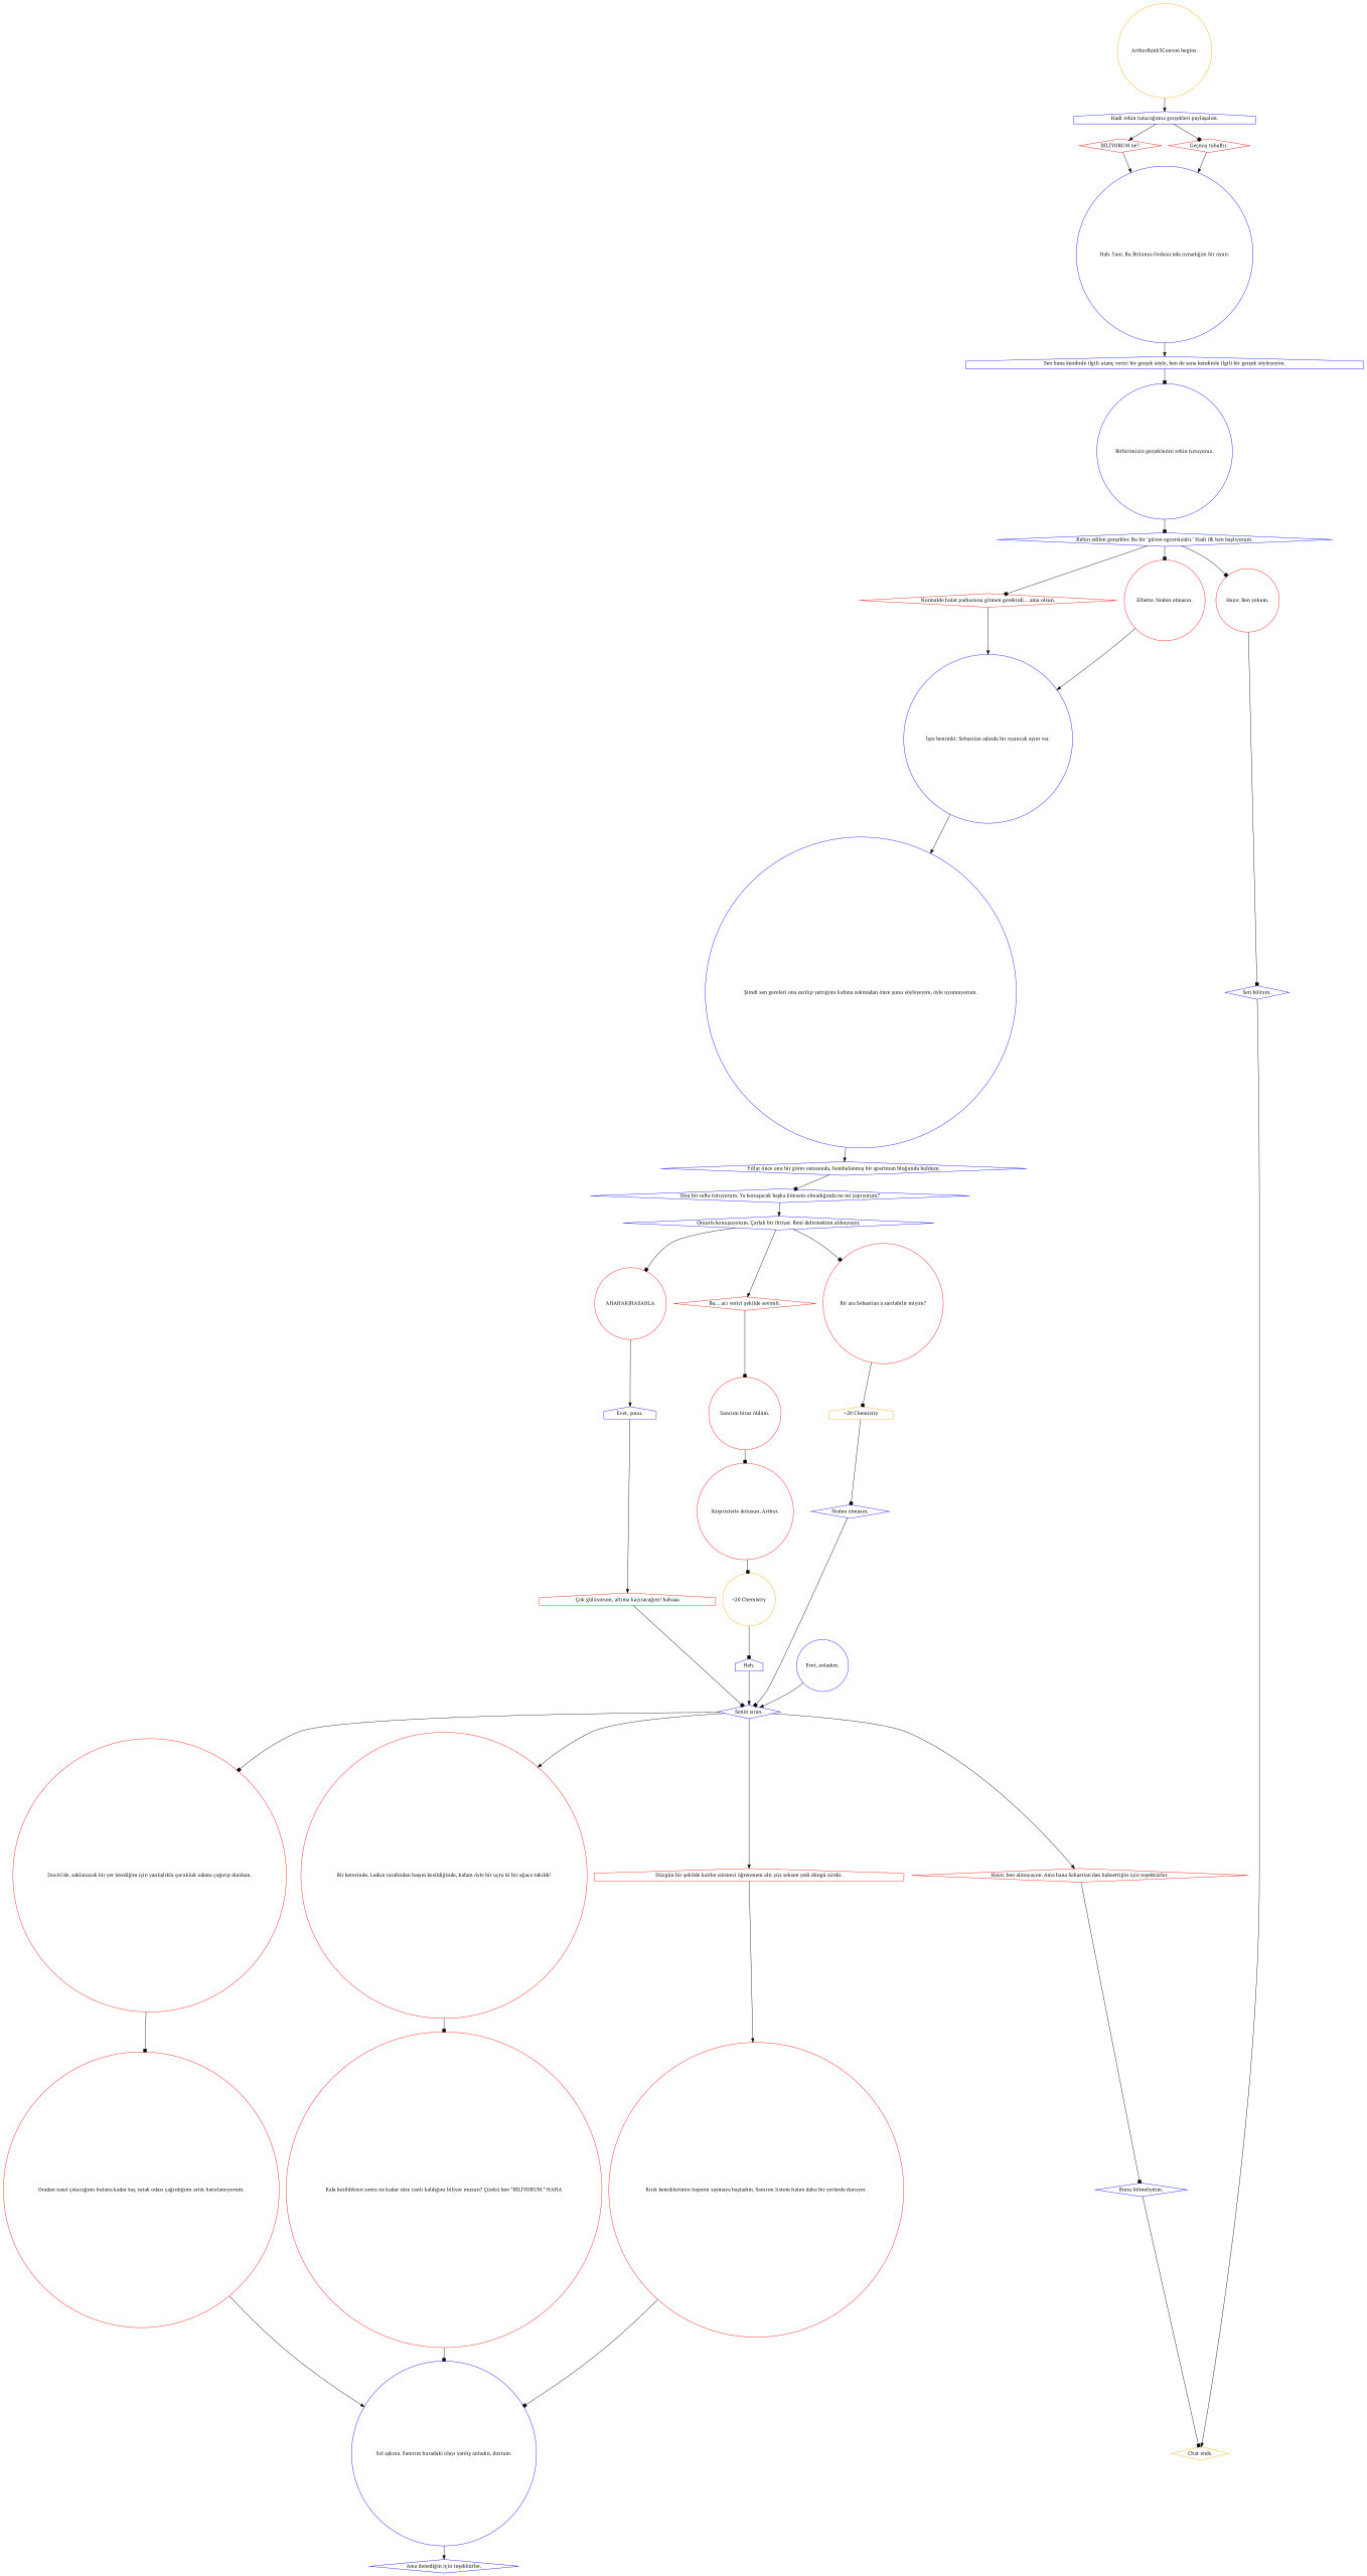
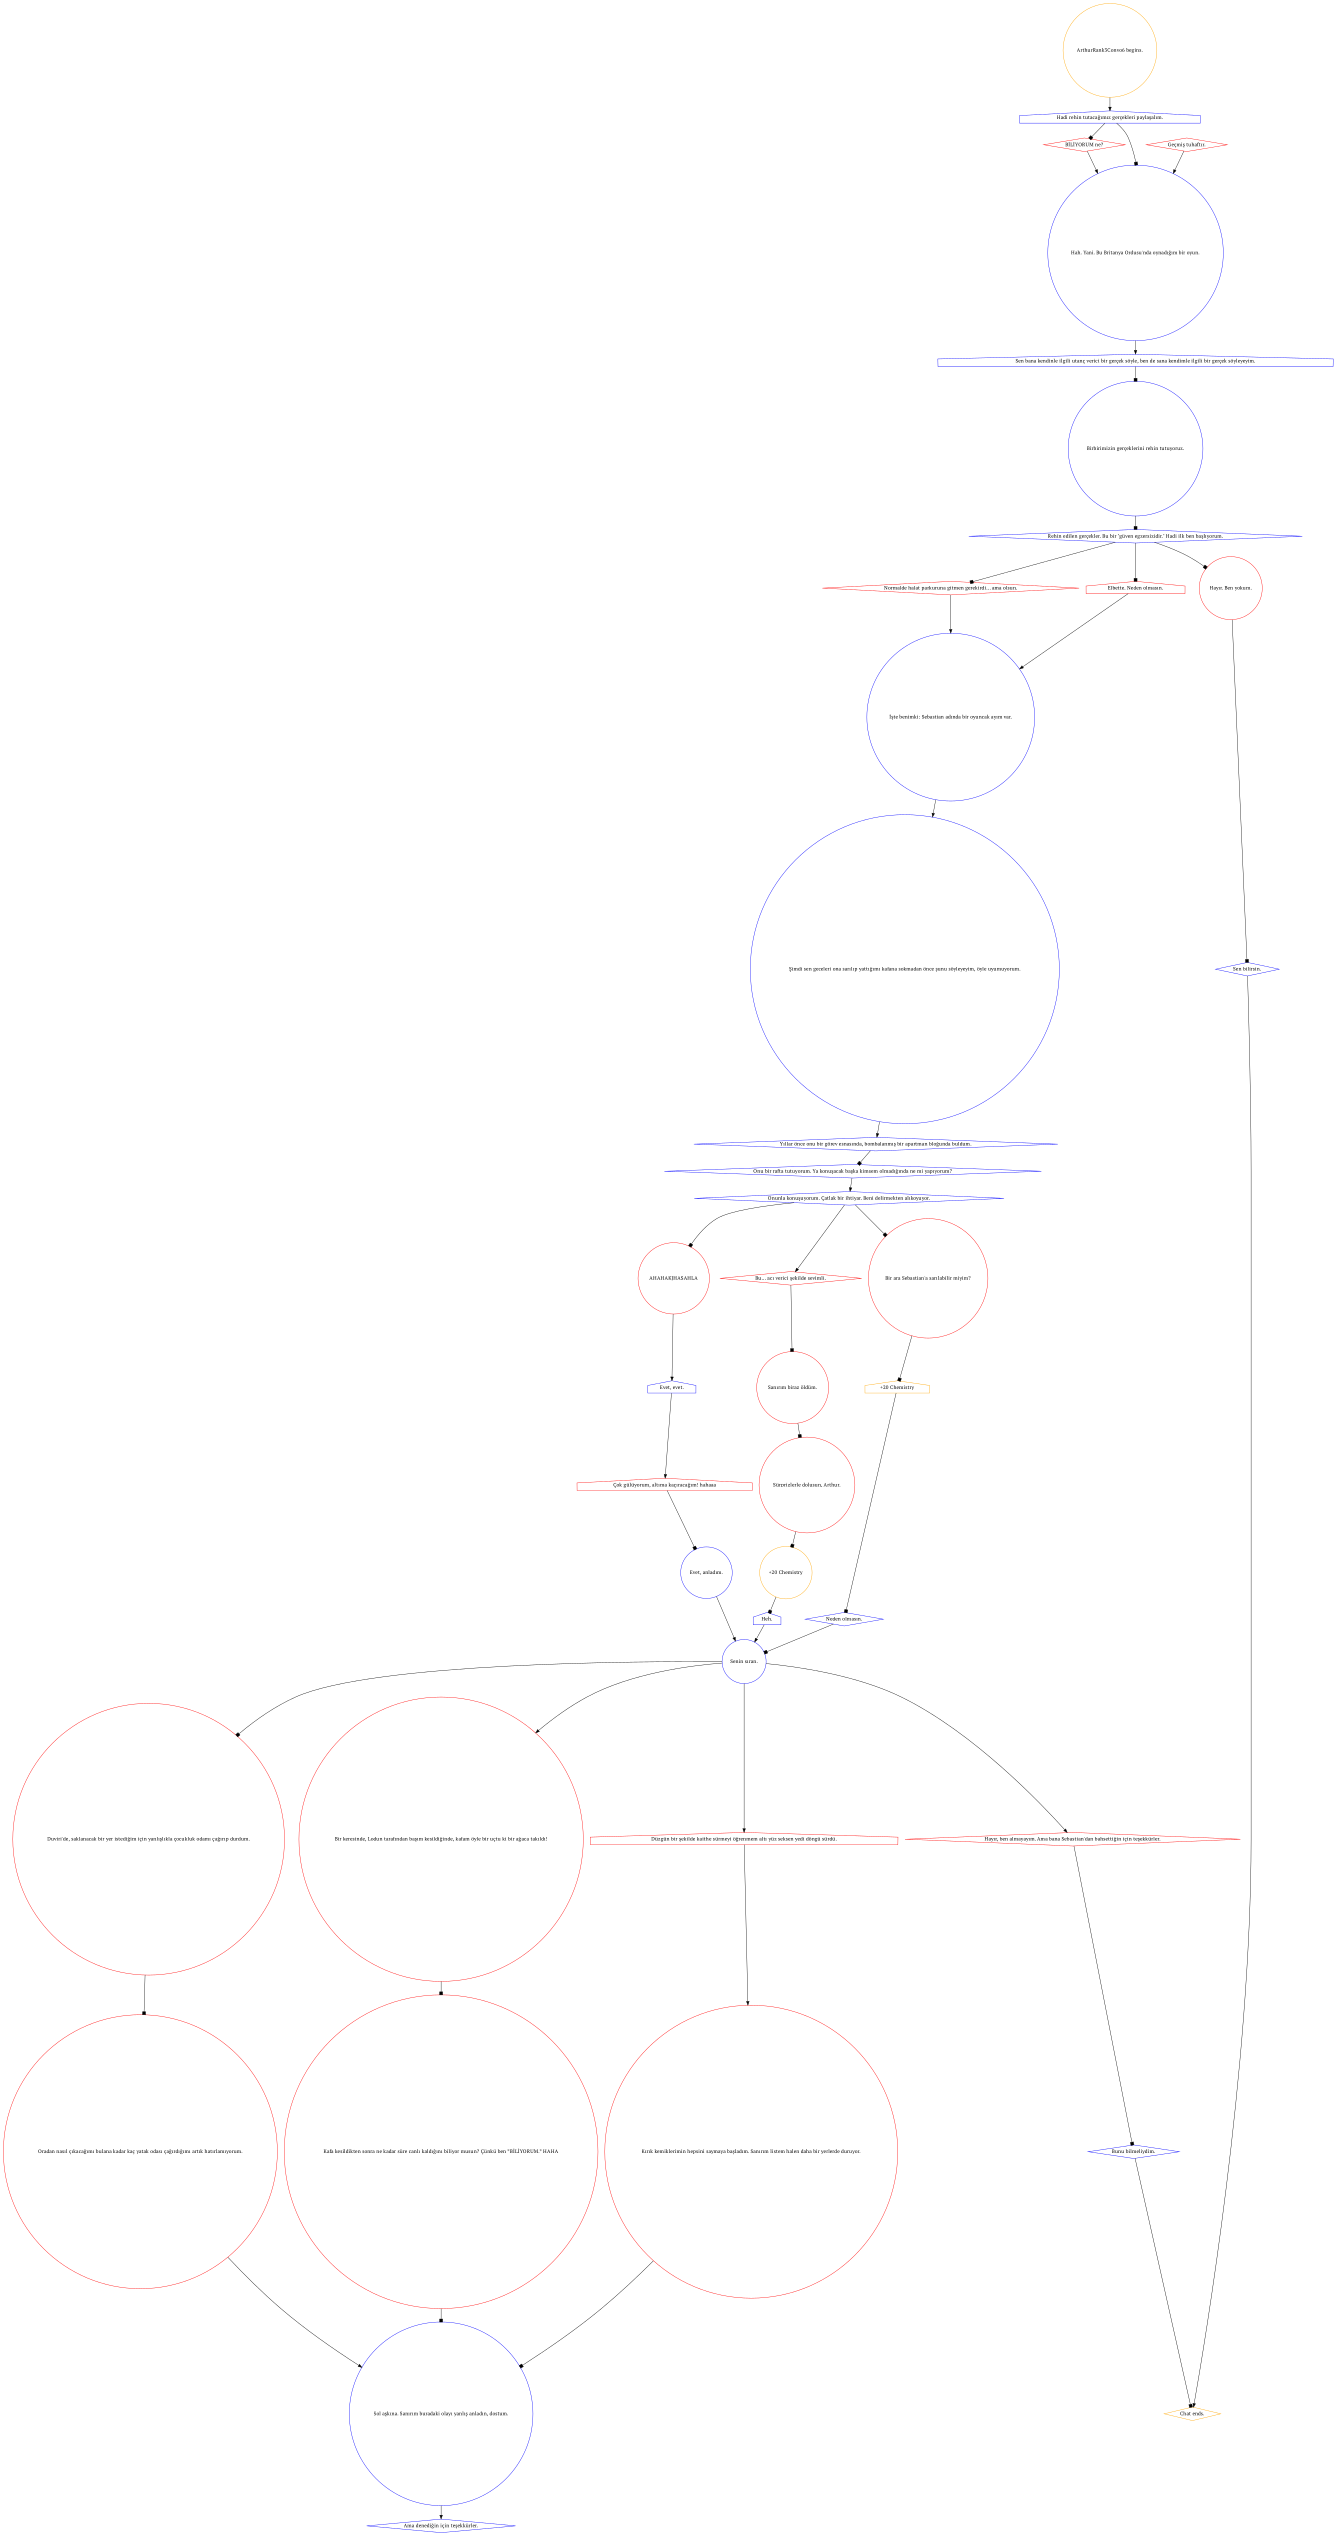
  digraph {
    fontname="PT Serif"
    node [color=blue fontname="PT Serif" shape=circle]
    edge [arrowhead=box fontname="PT Serif"]
    "ArthurRank3Convo6 begins." [color=orange]
    n2 [label="Hadi rehin tutacağımız gerçekleri paylaşalım." shape=house]
    n3 [color=red label="BİLİYORUM ne?" shape=diamond]
    n4 [color=red label="Geçmiş tuhaftır." shape=diamond]
    n5 [label="Hah. Yani. Bu Britanya Ordusu'nda oynadığım bir oyun."]
    n6 [label="Sen bana kendinle ilgili utanç verici bir gerçek söyle, ben de sana kendimle ilgili bir gerçek söyleyeyim." shape=house]
    n7 [label="Birbirimizin gerçeklerini rehin tutuyoruz."]
    n8 [label="Rehin edilen gerçekler. Bu bir \"güven egzersizidir.\" Hadi ilk ben başlıyorum." shape=diamond]
    n9 [color=red label="Normalde halat parkuruna gitmen gerekirdi... ama olsun." shape=diamond]
-   n10 [color=red label="Elbette. Neden olmasın."]
+   n10 [color=red label="Elbette. Neden olmasın." shape=house]
    n11 [color=red label="Hayır. Ben yokum."]
    n12 [label="İşte benimki: Sebastian adında bir oyuncak ayım var."]
    n13 [label="Sen bilirsin." shape=diamond]
    n14 [label="Şimdi sen geceleri ona sarılıp yattığımı kafana sokmadan önce şunu söyleyeyim, öyle uyumuyorum."]
    "Chat ends." [color=orange shape=diamond]
    n16 [label="Yıllar önce onu bir görev esnasında, bombalanmış bir apartman bloğunda buldum." shape=diamond]
    n17 [label="Onu bir rafta tutuyorum. Ya konuşacak başka kimsem olmadığında ne mi yapıyorum?" shape=diamond]
    n18 [label="Onunla konuşuyorum. Çatlak bir ihtiyar. Beni delirmekten alıkoyuyor." shape=diamond]
    n19 [color=red label=AHAHAKJHASAHLA]
    n20 [color=red label="Bu... acı verici şekilde sevimli." shape=diamond]
    n21 [color=red label="Bir ara Sebastian'a sarılabilir miyim?"]
-   n22 [label="Evet, şunu." shape=house]
+   n22 [label="Evet, evet." shape=house]
    n23 [color=red label="Sanırım biraz öldüm."]
    n24 [color=orange label="+20 Chemistry" shape=house]
    n25 [color=red label="Çok gülüyorum, altıma kaçıracağım! hahaaa" shape=house]
    n26 [color=red label="Sürprizlerle dolusun, Arthur."]
    n27 [label="Neden olmasın." shape=diamond]
    n28 [label="Evet, anladım."]
    n29 [color=orange label="+20 Chemistry"]
-   n30 [label="Senin sıran." shape=diamond]
+   n30 [label="Senin sıran."]
    n31 [label="Heh." shape=house]
    n32 [color=red label="Duviri'de, saklanacak bir yer istediğim için yanlışlıkla çocukluk odamı çağırıp durdum."]
    n33 [color=red label="Bir keresinde, Lodun tarafından başım kesildiğinde, kafam öyle bir uçtu ki bir ağaca takıldı!"]
    n34 [color=red label="Düzgün bir şekilde kaithe sürmeyi öğrenmem altı yüz seksen yedi döngü sürdü." shape=house]
    n35 [color=red label="Hayır, ben almayayım. Ama bana Sebastian'dan bahsettiğin için teşekkürler." shape=diamond]
    n36 [color=red label="Oradan nasıl çıkacağımı bulana kadar kaç yatak odası çağırdığımı artık hatırlamıyorum."]
    n37 [color=red label="Kafa kesildikten sonra ne kadar süre canlı kaldığını biliyor musun? Çünkü ben *BİLİYORUM.* HAHA"]
    n38 [color=red label="Kırık kemiklerimin hepsini saymaya başladım. Sanırım listem halen daha bir yerlerde duruyor."]
    n39 [label="Bunu bilmeliydim." shape=diamond]
    n40 [label="Sol aşkına. Sanırım buradaki olayı yanlış anladın, dostum."]
    n41 [label="Ama denediğin için teşekkürler." shape=diamond]
    "ArthurRank3Convo6 begins." -> n2 [arrowhead=normal]
-   n2 -> n3 [arrowhead=normal]
-   n2 -> n4
+   n2 -> n3
+   n2 -> n5
    n3 -> n5 [arrowhead=normal]
    n4 -> n5 [arrowhead=normal]
    n5 -> n6 [arrowhead=normal]
    n6 -> n7
    n7 -> n8
    n8 -> n9
    n8 -> n10
    n8 -> n11
    n9 -> n12 [arrowhead=normal]
    n10 -> n12 [arrowhead=normal]
    n11 -> n13
    n12 -> n14 [arrowhead=normal]
    n13 -> "Chat ends." [arrowhead=normal]
    n14 -> n16 [arrowhead=normal]
    n16 -> n17
    n17 -> n18 [arrowhead=normal]
    n18 -> n19
    n18 -> n20 [arrowhead=normal]
    n18 -> n21
    n19 -> n22 [arrowhead=normal]
    n20 -> n23
    n21 -> n24
    n22 -> n25 [arrowhead=normal]
    n23 -> n26
    n24 -> n27
-   n25 -> n30
+   n25 -> n28
    n26 -> n29
    n27 -> n30
    n28 -> n30 [arrowhead=normal]
    n29 -> n31
    n30 -> n32
    n30 -> n33 [arrowhead=normal]
    n30 -> n34 [arrowhead=normal]
    n30 -> n35 [arrowhead=normal]
    n31 -> n30 [arrowhead=normal]
    n32 -> n36
    n33 -> n37
    n34 -> n38 [arrowhead=normal]
    n35 -> n39
    n36 -> n40 [arrowhead=normal]
    n37 -> n40
    n38 -> n40
    n39 -> "Chat ends."
    n40 -> n41 [arrowhead=normal]
  }
